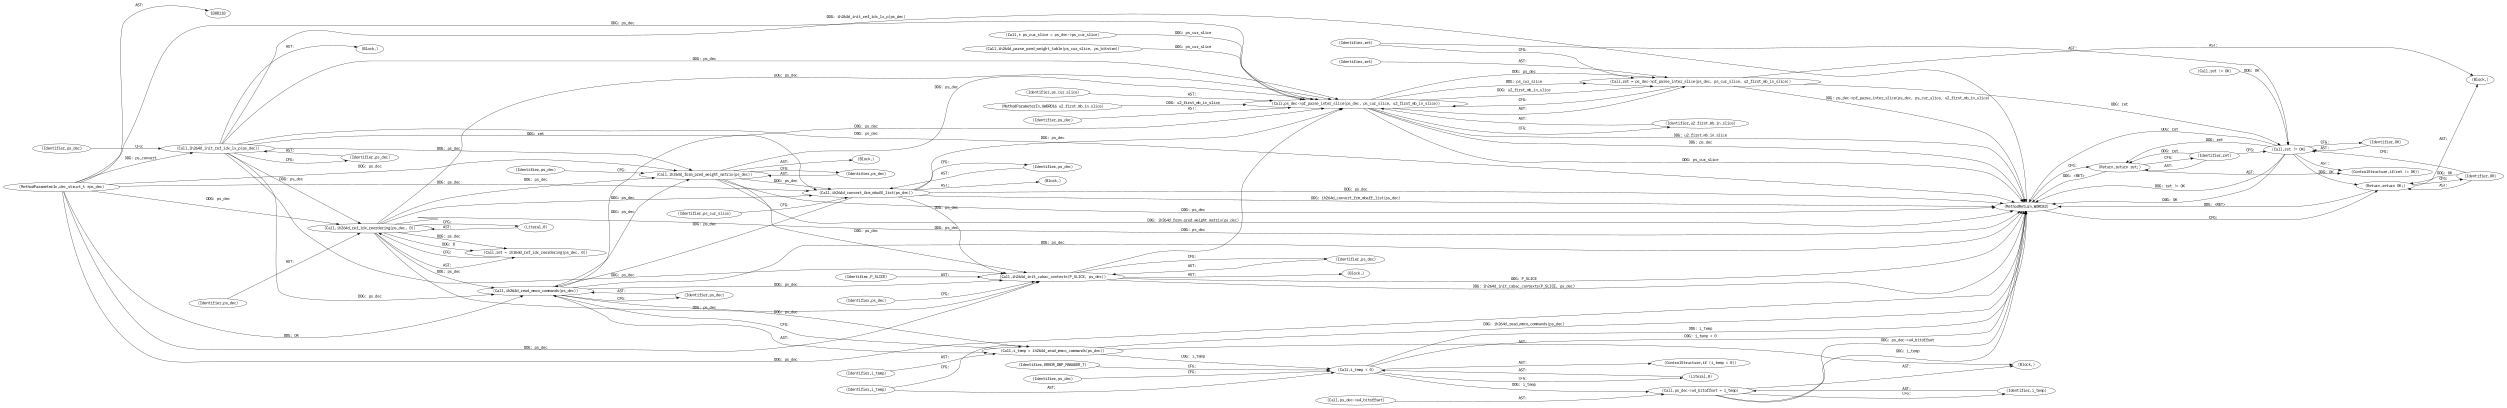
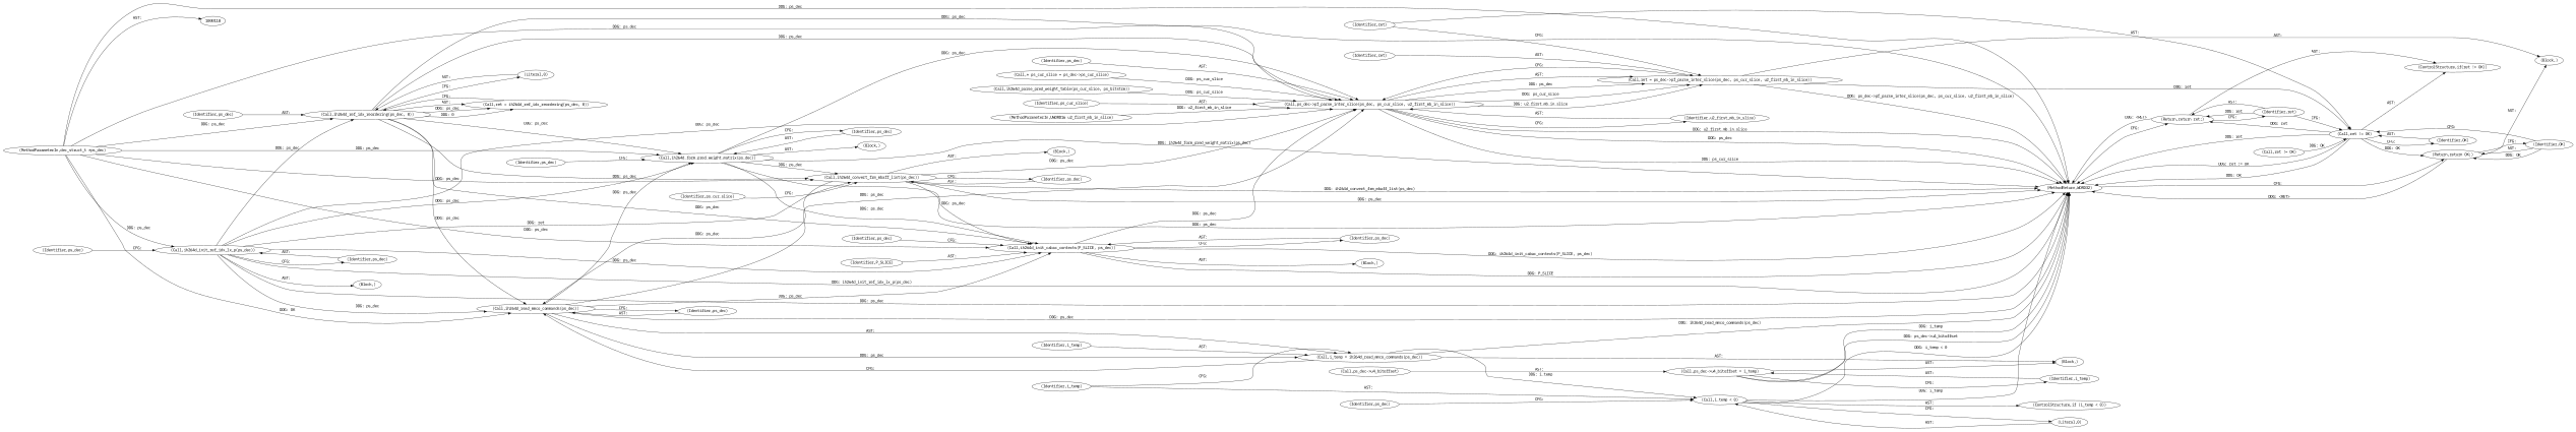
  digraph {
    fontname="IBM Plex Mono"
    rankdir=LR
    node [fontname="IBM Plex Mono"]
    edge [fontname="IBM Plex Mono"]
    n1 [label="(Call,ih264d_read_mmco_commands(ps_dec))"]
    n2 [label="(Call,i_temp = ih264d_read_mmco_commands(ps_dec))"]
    n3 [label="(Call,ih264d_init_cabac_contexts(P_SLICE, ps_dec))"]
    n4 [label="(Call,ps_dec->pf_parse_inter_slice(ps_dec, ps_cur_slice, u2_first_mb_in_slice))"]
    n5 [label="(MethodReturn,WORD32)"]
    n6 [label="(Identifier,ps_dec)"]
    n7 [label="(Call,ih264d_form_pred_weight_matrix(ps_dec))"]
    n8 [label="(Call,i_temp < 0)"]
    n9 [label="(Block,)"]
    n10 [label="(Block,)"]
    n11 [label="(Identifier,ps_dec)"]
    n12 [label="(Call,ret = ps_dec->pf_parse_inter_slice(ps_dec, ps_cur_slice, u2_first_mb_in_slice))"]
    n13 [label="(Identifier,u2_first_mb_in_slice)"]
    n14 [label="(Return,return ret;)"]
    n15 [label="(Return,return OK;)"]
    n16 [label="(Call,ih264d_ref_idx_reordering(ps_dec, 0))"]
    n17 [label="(Call,ih264d_convert_frm_mbaff_list(ps_dec))"]
    n18 [label="(Literal,0)"]
    n19 [label="(Call,ret = ih264d_ref_idx_reordering(ps_dec, 0))"]
    n20 [label="(Identifier,ps_dec)"]
    n21 [label="(Block,)"]
    n22 [label="(Block,)"]
    n23 [label="(Identifier,ps_dec)"]
    n24 [label="(Call,ih264d_init_ref_idx_lx_p(ps_dec))"]
    n25 [label="(Identifier,ps_dec)"]
    n26 [label="(Block,)"]
    n27 [label="(MethodParameterIn,dec_struct_t *ps_dec)"]
    1000118
    n29 [label="(Call,ps_dec->u4_bitoffset = i_temp)"]
    n30 [label="(ControlStructure,if (i_temp < 0))"]
    n31 [label="(Literal,0)"]
    n32 [label="(Identifier,i_temp)"]
    n33 [label="(Call,ret != OK)"]
    n34 [label="(Block,)"]
    n35 [label="(ControlStructure,if(ret != OK))"]
    n36 [label="(Identifier,OK)"]
    n37 [label="(Identifier,ret)"]
    n38 [label="(Identifier,OK)"]
    n39 [label="(Identifier,ps_dec)"]
    n40 [label="(Call,* ps_cur_slice = ps_dec->ps_cur_slice)"]
    n41 [label="(Call,ih264d_parse_pred_weight_table(ps_cur_slice, ps_bitstrm))"]
    n42 [label="(Identifier,P_SLICE)"]
    n43 [label="(Identifier,ret)"]
    n44 [label="(Identifier,ps_dec)"]
    n45 [label="(Identifier,ps_dec)"]
    n46 [label="(Identifier,ps_dec)"]
    n47 [label="(Identifier,ps_cur_slice)"]
    n48 [label="(Identifier,i_temp)"]
    n49 [label="(Identifier,ps_dec)"]
-   n50 [label="(Identifier,ERROR_DBP_MANAGER_T)"]
    n51 [label="(Identifier,ret)"]
    n52 [label="(Identifier,ps_dec)"]
    n53 [label="(Call,ret != OK)"]
    n54 [label="(MethodParameterIn,UWORD16 u2_first_mb_in_slice)"]
    n55 [label="(Identifier,ps_cur_slice)"]
    n56 [label="(Call,ps_dec->u4_bitoffset)"]
    n57 [label="(Identifier,i_temp)"]
    n1 -> n2 [label="AST: "]
    n1 -> n2 [label="DDG: ps_dec"]
    n1 -> n3 [label="DDG: ps_dec"]
    n1 -> n4 [label="DDG: ps_dec"]
    n1 -> n5 [label="DDG: ps_dec"]
    n1 -> n6 [label="CFG: "]
    n1 -> n7 [label="DDG: ps_dec"]
    n2 -> n1 [label="CFG: "]
    n2 -> n5 [label="DDG: ih264d_read_mmco_commands(ps_dec)"]
    n2 -> n8 [label="DDG: i_temp"]
    n2 -> n9 [label="AST: "]
    n3 -> n4 [label="DDG: ps_dec"]
    n3 -> n5 [label="DDG: P_SLICE"]
    n3 -> n5 [label="DDG: ih264d_init_cabac_contexts(P_SLICE, ps_dec)"]
    n3 -> n10 [label="AST: "]
    n3 -> n11 [label="CFG: "]
    n4 -> n5 [label="DDG: ps_cur_slice"]
    n4 -> n5 [label="DDG: u2_first_mb_in_slice"]
    n4 -> n5 [label="DDG: ps_dec"]
    n4 -> n12 [label="AST: "]
    n4 -> n12 [label="DDG: ps_dec"]
    n4 -> n12 [label="DDG: ps_cur_slice"]
    n4 -> n12 [label="DDG: u2_first_mb_in_slice"]
    n4 -> n13 [label="CFG: "]
    n5 -> n14 [label="CFG: "]
    n5 -> n15 [label="CFG: "]
    n6 -> n1 [label="AST: "]
    n7 -> n3 [label="DDG: ps_dec"]
    n7 -> n4 [label="DDG: ps_dec"]
    n7 -> n5 [label="DDG: ih264d_form_pred_weight_matrix(ps_dec)"]
    n7 -> n5 [label="DDG: ps_dec"]
    n7 -> n17 [label="DDG: ps_dec"]
    n7 -> n22 [label="AST: "]
    n7 -> n23 [label="CFG: "]
    n8 -> n5 [label="DDG: i_temp"]
    n8 -> n5 [label="DDG: i_temp < 0"]
-   n8 -> n29 [label="DDG: i_temp"]
    n8 -> n30 [label="AST: "]
    n8 -> n31 [label="CFG: "]
    n11 -> n3 [label="AST: "]
    n12 -> n4 [label="CFG: "]
    n12 -> n5 [label="DDG: ps_dec->pf_parse_inter_slice(ps_dec, ps_cur_slice, u2_first_mb_in_slice)"]
    n12 -> n33 [label="DDG: ret"]
    n12 -> n34 [label="AST: "]
    n13 -> n4 [label="AST: "]
    n14 -> n5 [label="DDG: <RET>"]
    n14 -> n35 [label="AST: "]
    n14 -> n37 [label="CFG: "]
    n15 -> n5 [label="DDG: <RET>"]
    n15 -> n34 [label="AST: "]
    n15 -> n38 [label="CFG: "]
    n16 -> n1 [label="DDG: ps_dec"]
    n16 -> n3 [label="DDG: ps_dec"]
    n16 -> n4 [label="DDG: ps_dec"]
    n16 -> n5 [label="DDG: ps_dec"]
    n16 -> n7 [label="DDG: ps_dec"]
    n16 -> n17 [label="DDG: ps_dec"]
    n16 -> n18 [label="CFG: "]
    n16 -> n19 [label="AST: "]
    n16 -> n19 [label="DDG: ps_dec"]
    n16 -> n19 [label="DDG: 0"]
    n17 -> n1 [label="DDG: ps_dec"]
    n17 -> n3 [label="DDG: ps_dec"]
    n17 -> n4 [label="DDG: ps_dec"]
    n17 -> n5 [label="DDG: ih264d_convert_frm_mbaff_list(ps_dec)"]
    n17 -> n5 [label="DDG: ps_dec"]
    n17 -> n20 [label="CFG: "]
    n17 -> n21 [label="AST: "]
    n18 -> n16 [label="AST: "]
    n19 -> n16 [label="CFG: "]
    n20 -> n17 [label="AST: "]
    n23 -> n7 [label="AST: "]
    n24 -> n1 [label="DDG: ps_dec"]
    n24 -> n3 [label="DDG: ps_dec"]
    n24 -> n4 [label="DDG: ps_dec"]
    n24 -> n5 [label="DDG: ih264d_init_ref_idx_lx_p(ps_dec)"]
    n24 -> n5 [label="DDG: ps_dec"]
    n24 -> n7 [label="DDG: ps_dec"]
    n24 -> n16 [label="DDG: ps_dec"]
    n24 -> n17 [label="DDG: ret"]
    n24 -> n25 [label="CFG: "]
    n24 -> n26 [label="AST: "]
    n25 -> n24 [label="AST: "]
    n27 -> n1 [label="DDG: OK"]
    n27 -> n3 [label="DDG: ps_dec"]
    n27 -> n4 [label="DDG: ps_dec"]
    n27 -> n5 [label="DDG: ps_dec"]
    n27 -> n7 [label="DDG: ps_dec"]
    n27 -> n16 [label="DDG: ps_dec"]
    n27 -> n17 [label="DDG: ps_dec"]
-   n27 -> n24 [label="DDG: ps_convert"]
+   n27 -> n24 [label="DDG: ps_dec"]
    n27 -> 1000118 [label="AST: "]
    n29 -> n5 [label="DDG: ps_dec->u4_bitoffset"]
    n29 -> n5 [label="DDG: i_temp"]
    n29 -> n9 [label="AST: "]
    n29 -> n32 [label="CFG: "]
    n31 -> n8 [label="AST: "]
    n32 -> n29 [label="AST: "]
    n33 -> n5 [label="DDG: ret"]
    n33 -> n5 [label="DDG: ret != OK"]
    n33 -> n5 [label="DDG: OK"]
    n33 -> n14 [label="DDG: ret"]
    n33 -> n15 [label="DDG: OK"]
    n33 -> n35 [label="AST: "]
    n33 -> n36 [label="CFG: "]
    n36 -> n33 [label="AST: "]
    n37 -> n14 [label="AST: "]
    n37 -> n14 [label="DDG: ret"]
    n37 -> n33 [label="CFG: "]
    n38 -> n15 [label="AST: "]
    n38 -> n15 [label="DDG: OK"]
    n38 -> n33 [label="CFG: "]
    n39 -> n4 [label="AST: "]
    n40 -> n4 [label="DDG: ps_cur_slice"]
    n41 -> n4 [label="DDG: ps_cur_slice"]
    n42 -> n3 [label="AST: "]
    n43 -> n12 [label="CFG: "]
    n43 -> n33 [label="AST: "]
    n44 -> n8 [label="CFG: "]
    n45 -> n7 [label="CFG: "]
    n46 -> n16 [label="AST: "]
    n47 -> n4 [label="AST: "]
    n48 -> n2 [label="AST: "]
    n49 -> n3 [label="CFG: "]
-   n50 -> n8 [label="CFG: "]
    n51 -> n12 [label="AST: "]
    n52 -> n24 [label="CFG: "]
    n53 -> n33 [label="DDG: OK"]
    n54 -> n4 [label="DDG: u2_first_mb_in_slice"]
    n55 -> n17 [label="CFG: "]
    n56 -> n29 [label="AST: "]
    n57 -> n2 [label="CFG: "]
    n57 -> n8 [label="AST: "]
  }
